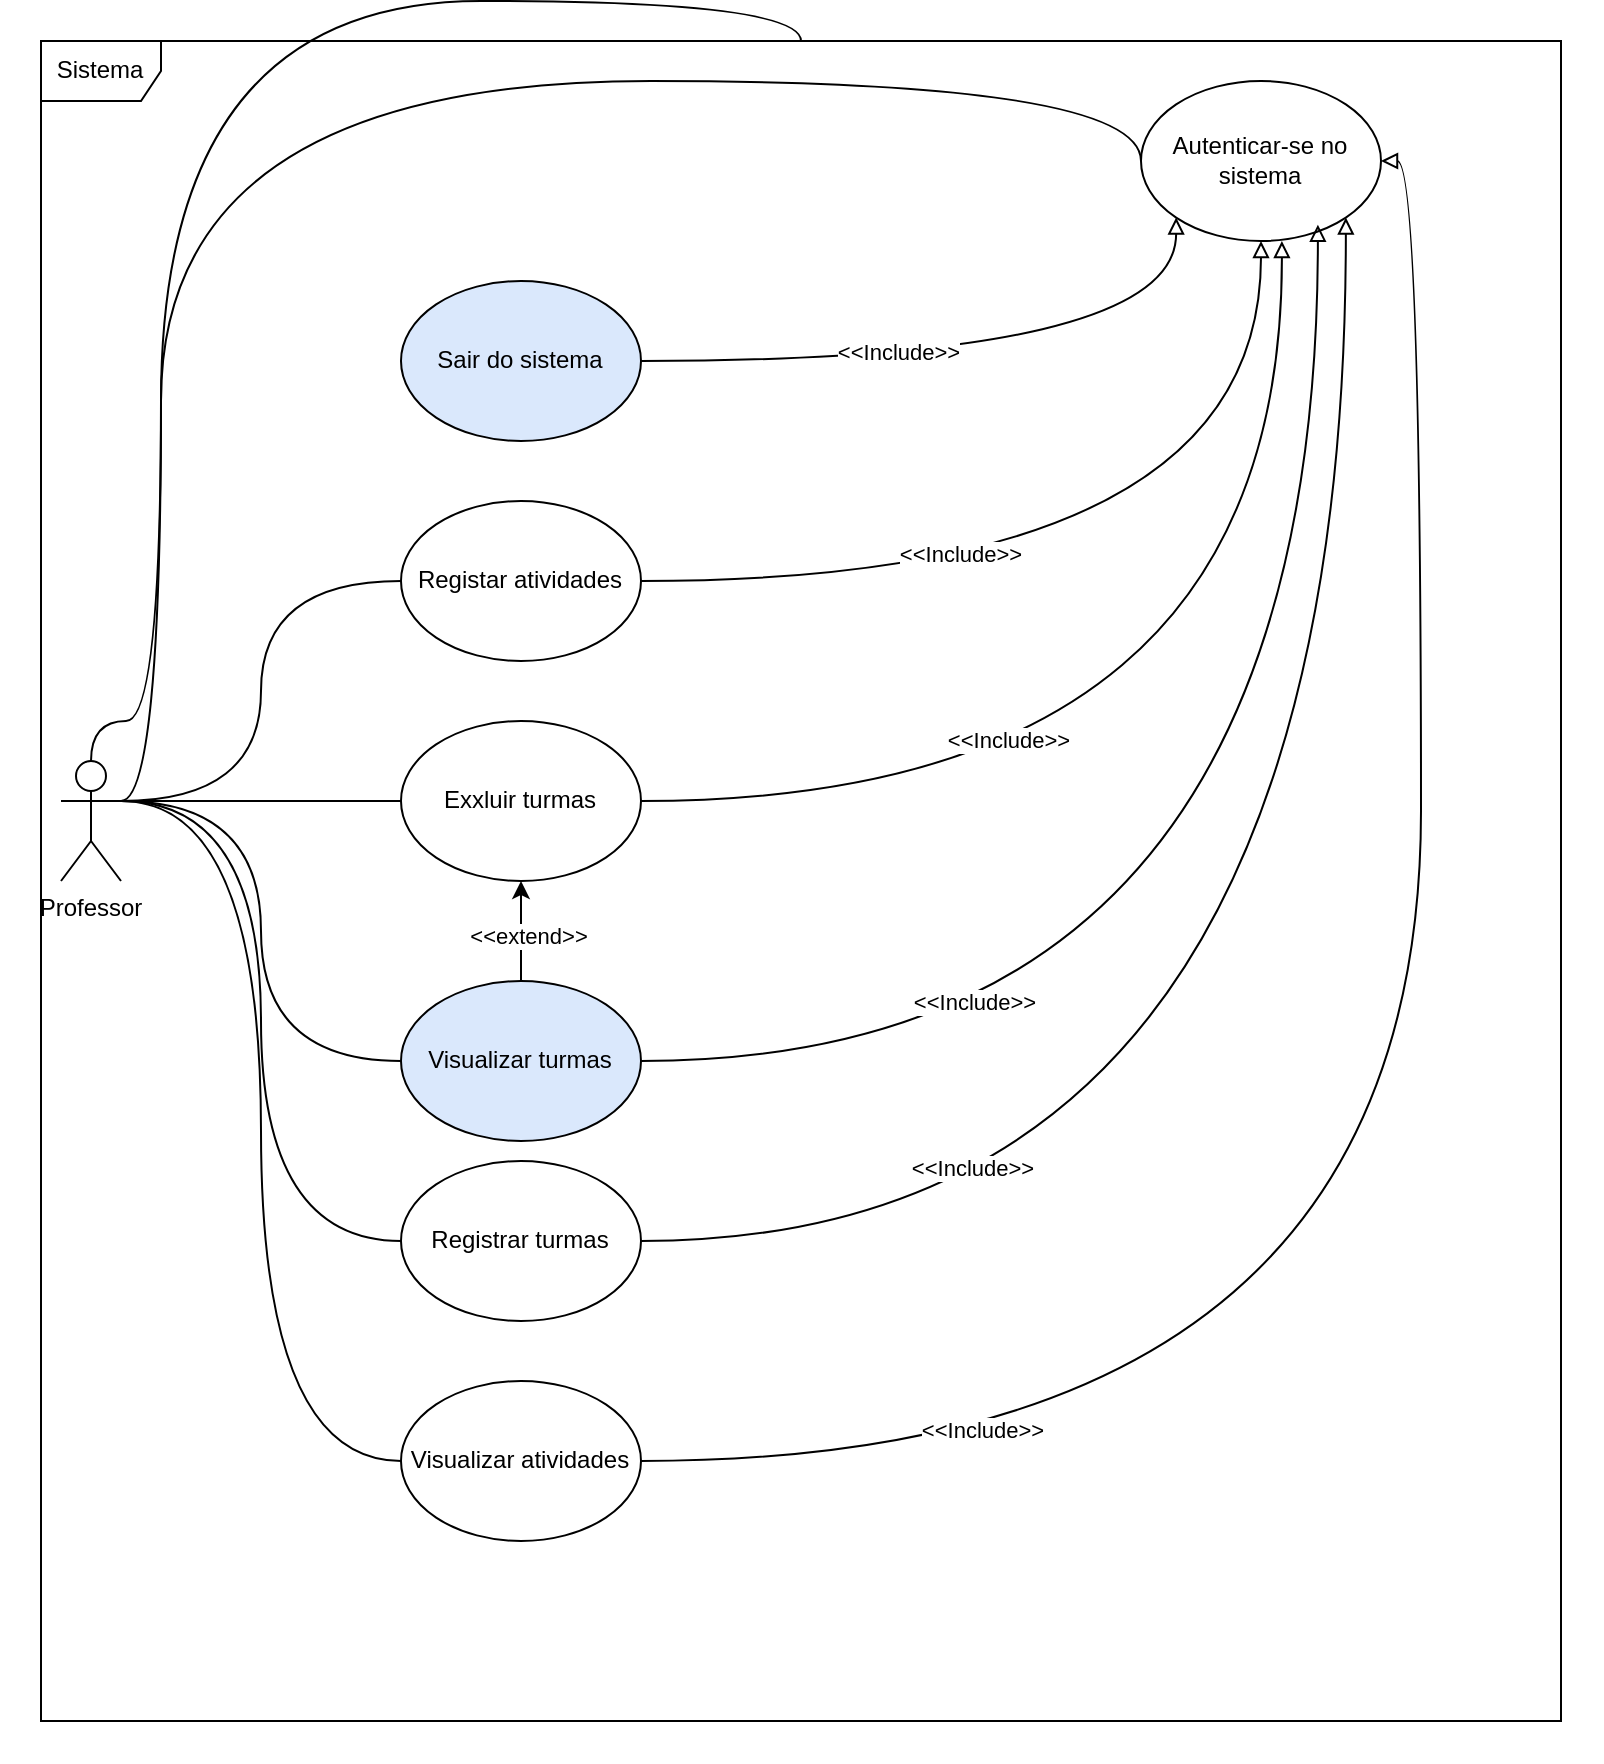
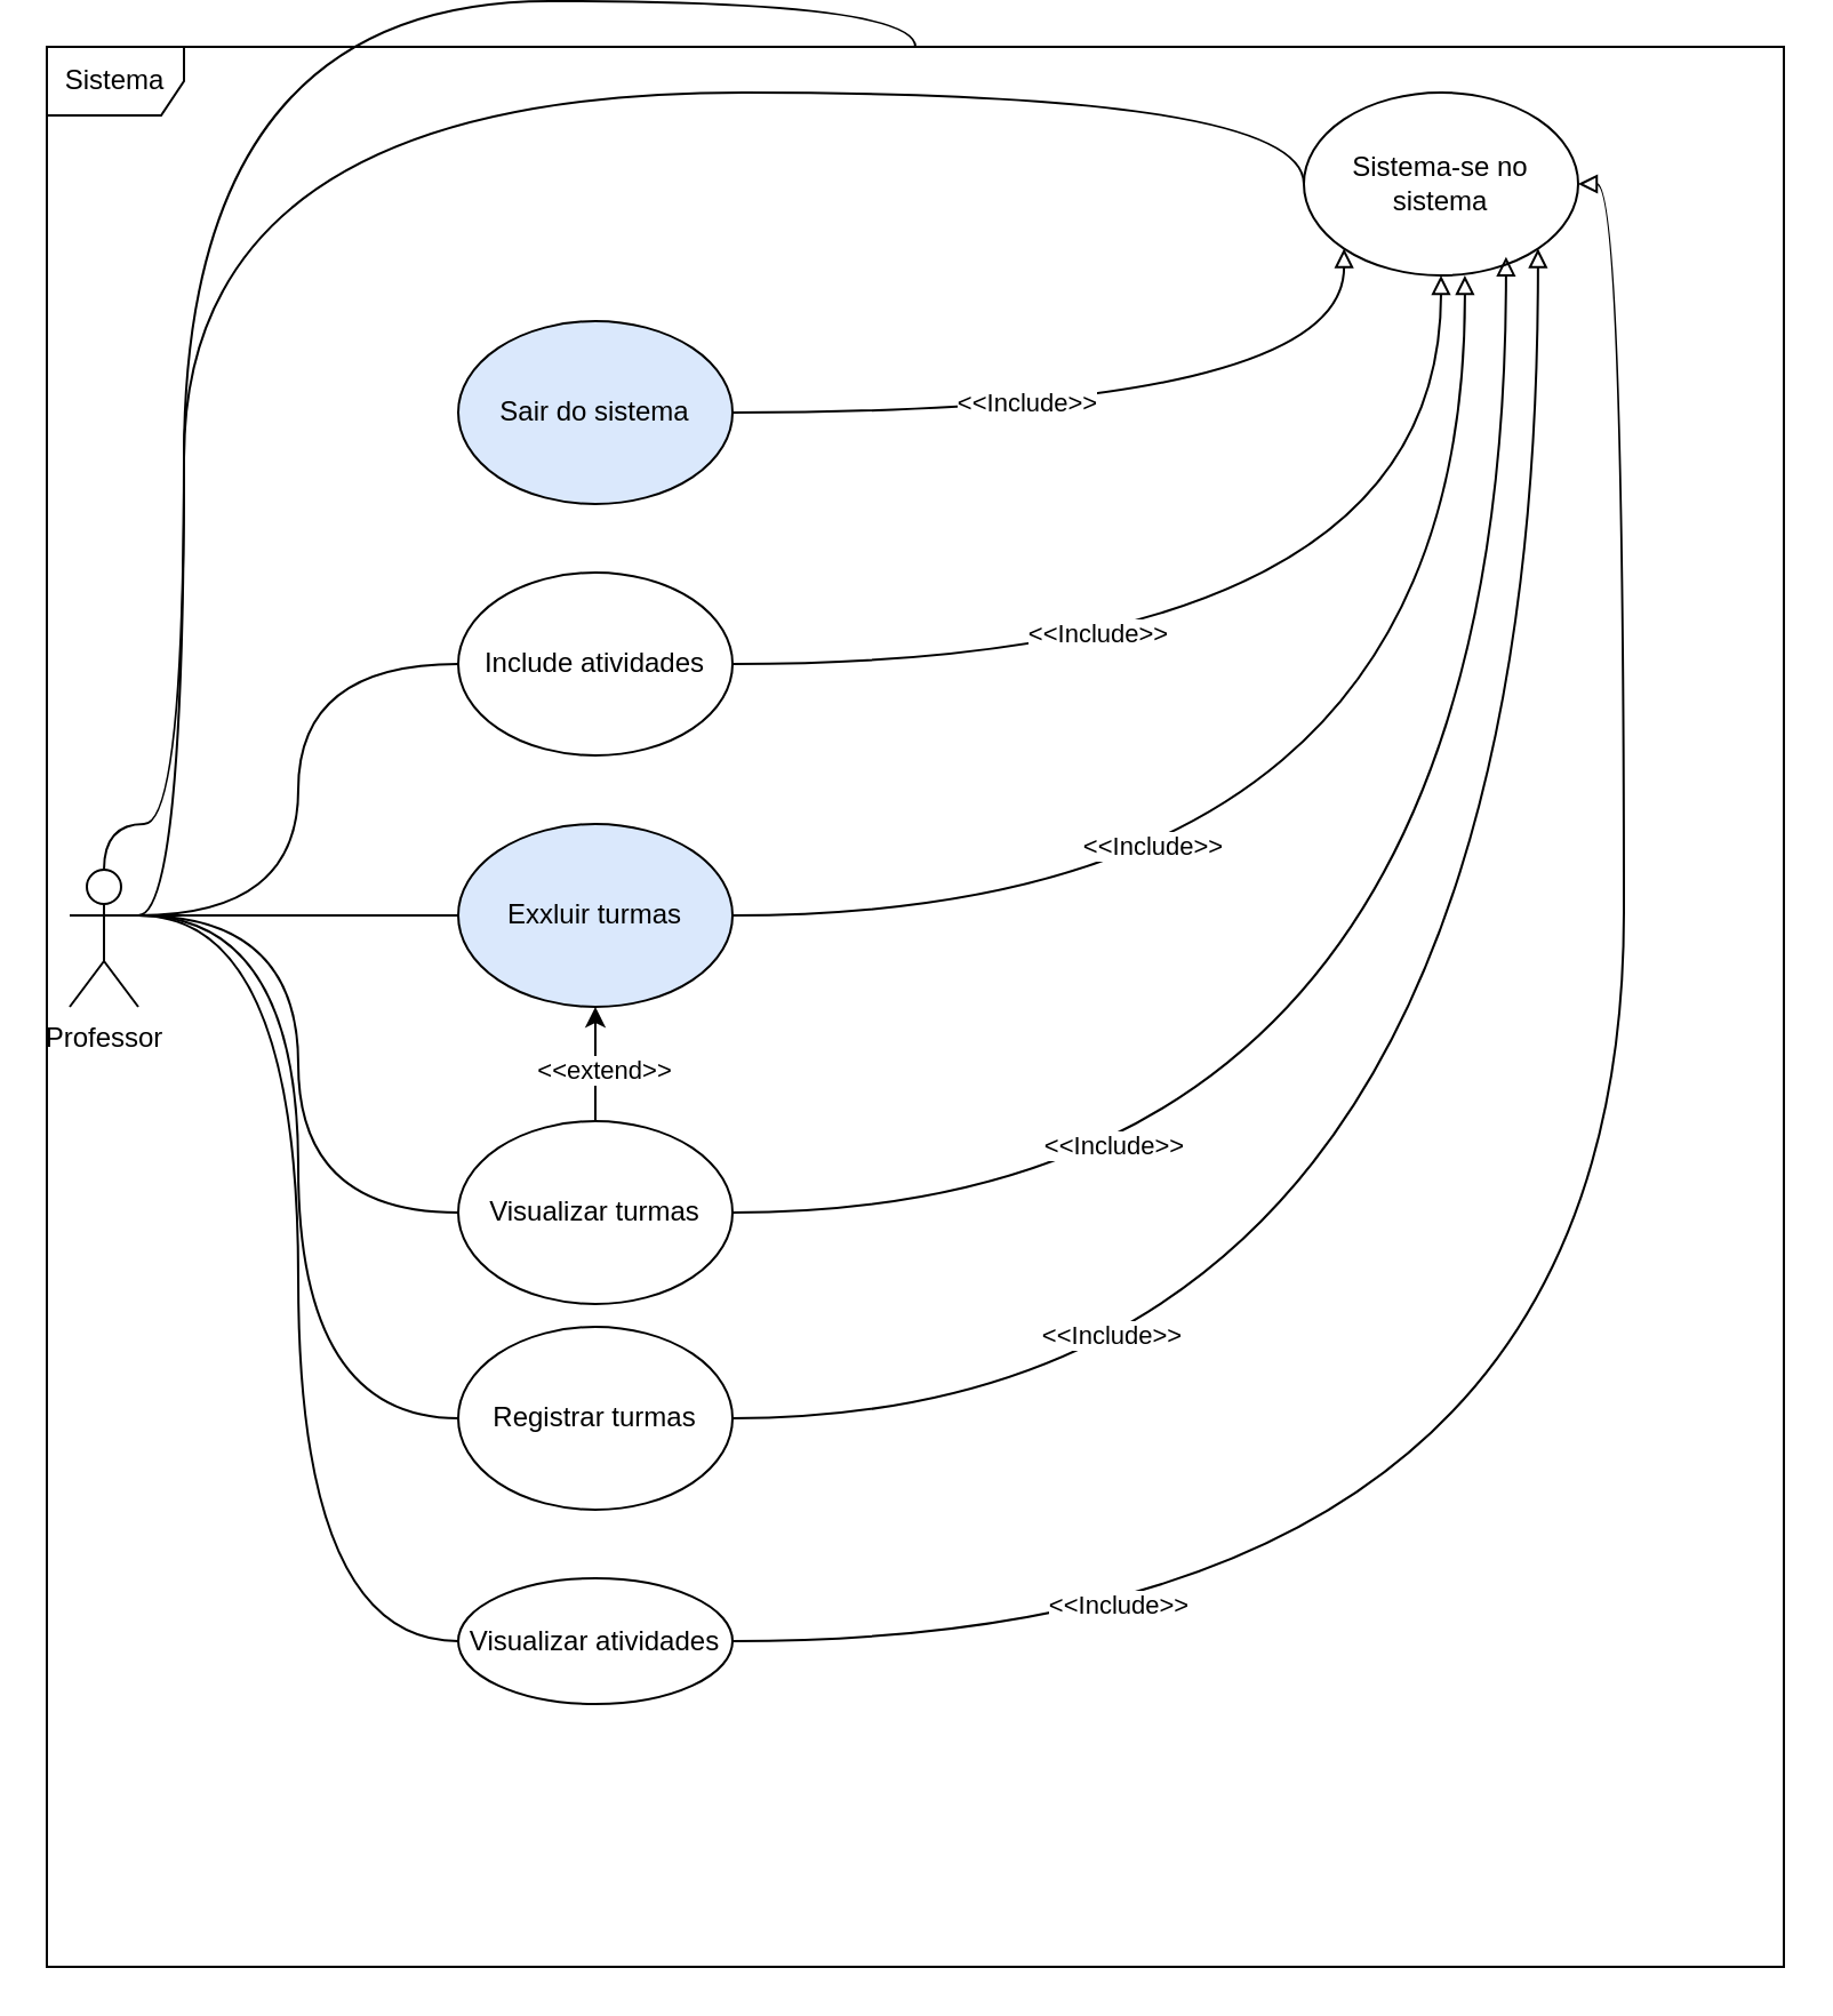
  <mxCell id="0" />
  <mxCell id="1" parent="0" />
  <mxCell id="2" value="Sistema" style="shape=umlFrame;whiteSpace=wrap;html=1;pointerEvents=0;" vertex="1" parent="1"><mxGeometry x="20" y="20" width="760" height="840" as="geometry" /></mxCell>
  <mxCell id="3" style="rounded=0;orthogonalLoop=1;jettySize=auto;html=1;exitX=0.5;exitY=0;exitDx=0;exitDy=0;exitPerimeter=0;entryX=0;entryY=0.5;entryDx=0;entryDy=0;endArrow=none;endFill=0;edgeStyle=orthogonalEdgeStyle;curved=1;" edge="1" parent="1" source="10" target="11"><mxGeometry relative="1" as="geometry"><mxPoint x="50" y="360" as="sourcePoint" /><mxPoint x="560" y="40" as="targetPoint" /><Array as="points"><mxPoint x="45" y="360" /><mxPoint x="80" y="360" /><mxPoint x="80" y="40" /><mxPoint x="570" y="40" /></Array></mxGeometry></mxCell>
  <mxCell id="4" style="edgeStyle=orthogonalEdgeStyle;rounded=0;orthogonalLoop=1;jettySize=auto;html=1;exitX=1;exitY=0.333;exitDx=0;exitDy=0;exitPerimeter=0;endArrow=none;endFill=0;curved=1;" edge="1" parent="1" source="10" target="2"><mxGeometry relative="1" as="geometry" /></mxCell>
  <mxCell id="5" style="edgeStyle=orthogonalEdgeStyle;rounded=0;orthogonalLoop=1;jettySize=auto;html=1;exitX=1;exitY=0.333;exitDx=0;exitDy=0;exitPerimeter=0;entryX=0;entryY=0.5;entryDx=0;entryDy=0;endArrow=none;endFill=0;curved=1;" edge="1" parent="1" source="10" target="15"><mxGeometry relative="1" as="geometry" /></mxCell>
  <mxCell id="6" style="edgeStyle=orthogonalEdgeStyle;rounded=0;orthogonalLoop=1;jettySize=auto;html=1;exitX=1;exitY=0.333;exitDx=0;exitDy=0;exitPerimeter=0;entryX=0;entryY=0.5;entryDx=0;entryDy=0;endArrow=none;endFill=0;curved=1;" edge="1" parent="1" source="10" target="16"><mxGeometry relative="1" as="geometry" /></mxCell>
  <mxCell id="7" style="edgeStyle=orthogonalEdgeStyle;rounded=0;orthogonalLoop=1;jettySize=auto;html=1;exitX=1;exitY=0.333;exitDx=0;exitDy=0;exitPerimeter=0;entryX=0;entryY=0.5;entryDx=0;entryDy=0;endArrow=none;endFill=0;curved=1;" edge="1" parent="1" source="10" target="19"><mxGeometry relative="1" as="geometry" /></mxCell>
  <mxCell id="8" style="edgeStyle=orthogonalEdgeStyle;rounded=0;orthogonalLoop=1;jettySize=auto;html=1;exitX=1;exitY=0.333;exitDx=0;exitDy=0;exitPerimeter=0;entryX=0;entryY=0.5;entryDx=0;entryDy=0;endArrow=none;endFill=0;curved=1;" edge="1" parent="1" source="10" target="20"><mxGeometry relative="1" as="geometry" /></mxCell>
  <mxCell id="9" style="edgeStyle=orthogonalEdgeStyle;rounded=0;orthogonalLoop=1;jettySize=auto;html=1;exitX=1;exitY=0.333;exitDx=0;exitDy=0;exitPerimeter=0;entryX=0;entryY=0.5;entryDx=0;entryDy=0;endArrow=none;endFill=0;curved=1;" edge="1" parent="1" source="10" target="21"><mxGeometry relative="1" as="geometry" /></mxCell>
  <mxCell id="10" value="Professor" style="shape=umlActor;verticalLabelPosition=bottom;verticalAlign=top;html=1;outlineConnect=0;" vertex="1" parent="1"><mxGeometry x="30" y="380" width="30" height="60" as="geometry" /></mxCell>
- <mxCell id="11" value="Autenticar-se no sistema" style="ellipse;whiteSpace=wrap;html=1;" vertex="1" parent="1"><mxGeometry x="570" y="40" width="120" height="80" as="geometry" /></mxCell>
+ <mxCell id="11" value="Sistema-se no sistema" style="ellipse;whiteSpace=wrap;html=1;" vertex="1" parent="1"><mxGeometry x="570" y="40" width="120" height="80" as="geometry" /></mxCell>
  <mxCell id="12" style="edgeStyle=orthogonalEdgeStyle;rounded=0;orthogonalLoop=1;jettySize=auto;html=1;exitX=1;exitY=0.5;exitDx=0;exitDy=0;entryX=0;entryY=1;entryDx=0;entryDy=0;endArrow=block;endFill=0;curved=1;" edge="1" parent="1" source="14" target="11"><mxGeometry relative="1" as="geometry" /></mxCell>
  <mxCell id="13" value="&amp;lt;&amp;lt;Include&amp;gt;&amp;gt;" style="edgeLabel;html=1;align=center;verticalAlign=middle;resizable=0;points=[];" connectable="0" vertex="1" parent="12"><mxGeometry x="-0.246" y="5" relative="1" as="geometry"><mxPoint as="offset" /></mxGeometry></mxCell>
  <mxCell id="14" value="Sair do sistema" style="ellipse;whiteSpace=wrap;html=1;fillColor=#dae8fc;" vertex="1" parent="1"><mxGeometry x="200" y="140" width="120" height="80" as="geometry" /></mxCell>
- <mxCell id="15" value="Registar atividades" style="ellipse;whiteSpace=wrap;html=1;" vertex="1" parent="1"><mxGeometry x="200" y="250" width="120" height="80" as="geometry" /></mxCell>
- <mxCell id="16" value="Exxluir turmas" style="ellipse;whiteSpace=wrap;html=1;" vertex="1" parent="1"><mxGeometry x="200" y="360" width="120" height="80" as="geometry" /></mxCell>
+ <mxCell id="15" value="Include atividades" style="ellipse;whiteSpace=wrap;html=1;" vertex="1" parent="1"><mxGeometry x="200" y="250" width="120" height="80" as="geometry" /></mxCell>
+ <mxCell id="16" value="Exxluir turmas" style="ellipse;whiteSpace=wrap;html=1;fillColor=#dae8fc;" vertex="1" parent="1"><mxGeometry x="200" y="360" width="120" height="80" as="geometry" /></mxCell>
  <mxCell id="17" style="edgeStyle=orthogonalEdgeStyle;rounded=0;orthogonalLoop=1;jettySize=auto;html=1;exitX=0.5;exitY=0;exitDx=0;exitDy=0;entryX=0.5;entryY=1;entryDx=0;entryDy=0;curved=1;" edge="1" parent="1" source="19" target="16"><mxGeometry relative="1" as="geometry" /></mxCell>
  <mxCell id="18" value="&amp;lt;&amp;lt;extend&amp;gt;&amp;gt;" style="edgeLabel;html=1;align=center;verticalAlign=middle;resizable=0;points=[];" connectable="0" vertex="1" parent="17"><mxGeometry x="-0.083" y="-3" relative="1" as="geometry"><mxPoint as="offset" /></mxGeometry></mxCell>
- <mxCell id="19" value="Visualizar turmas" style="ellipse;whiteSpace=wrap;html=1;fillColor=#dae8fc;" vertex="1" parent="1"><mxGeometry x="200" y="490" width="120" height="80" as="geometry" /></mxCell>
+ <mxCell id="19" value="Visualizar turmas" style="ellipse;whiteSpace=wrap;html=1;" vertex="1" parent="1"><mxGeometry x="200" y="490" width="120" height="80" as="geometry" /></mxCell>
  <mxCell id="20" value="Registrar turmas" style="ellipse;whiteSpace=wrap;html=1;" vertex="1" parent="1"><mxGeometry x="200" y="580" width="120" height="80" as="geometry" /></mxCell>
- <mxCell id="21" value="Visualizar atividades" style="ellipse;whiteSpace=wrap;html=1;" vertex="1" parent="1"><mxGeometry x="200" y="690" width="120" height="80" as="geometry" /></mxCell>
+ <mxCell id="21" value="Visualizar atividades" style="ellipse;whiteSpace=wrap;html=1;" vertex="1" parent="1"><mxGeometry x="200" y="690" width="120" height="55" as="geometry" /></mxCell>
  <mxCell id="22" style="edgeStyle=orthogonalEdgeStyle;rounded=0;orthogonalLoop=1;jettySize=auto;html=1;exitX=1;exitY=0.5;exitDx=0;exitDy=0;entryX=0.5;entryY=1;entryDx=0;entryDy=0;endArrow=block;endFill=0;curved=1;" edge="1" parent="1" source="15" target="11"><mxGeometry relative="1" as="geometry"><mxPoint x="330" y="292" as="sourcePoint" /><mxPoint x="598" y="220" as="targetPoint" /></mxGeometry></mxCell>
  <mxCell id="23" value="&amp;lt;&amp;lt;Include&amp;gt;&amp;gt;" style="edgeLabel;html=1;align=center;verticalAlign=middle;resizable=0;points=[];" connectable="0" vertex="1" parent="22"><mxGeometry x="-0.337" y="14" relative="1" as="geometry"><mxPoint as="offset" /></mxGeometry></mxCell>
  <mxCell id="24" style="edgeStyle=orthogonalEdgeStyle;rounded=0;orthogonalLoop=1;jettySize=auto;html=1;exitX=1;exitY=0.5;exitDx=0;exitDy=0;entryX=0.337;entryY=0.988;entryDx=0;entryDy=0;endArrow=block;endFill=0;entryPerimeter=0;curved=1;" edge="1" parent="1" source="16"><mxGeometry relative="1" as="geometry"><mxPoint x="350" y="400.96" as="sourcePoint" /><mxPoint x="640.44" y="120" as="targetPoint" /></mxGeometry></mxCell>
  <mxCell id="25" value="&amp;lt;&amp;lt;Include&amp;gt;&amp;gt;" style="edgeLabel;html=1;align=center;verticalAlign=middle;resizable=0;points=[];" connectable="0" vertex="1" parent="24"><mxGeometry x="-0.392" y="31" relative="1" as="geometry"><mxPoint as="offset" /></mxGeometry></mxCell>
  <mxCell id="26" style="edgeStyle=orthogonalEdgeStyle;rounded=0;orthogonalLoop=1;jettySize=auto;html=1;exitX=1;exitY=0.5;exitDx=0;exitDy=0;entryX=0.737;entryY=0.898;entryDx=0;entryDy=0;endArrow=block;endFill=0;entryPerimeter=0;curved=1;" edge="1" parent="1" source="19" target="11"><mxGeometry relative="1" as="geometry"><mxPoint x="350" y="522" as="sourcePoint" /><mxPoint x="702" y="230" as="targetPoint" /></mxGeometry></mxCell>
  <mxCell id="27" value="&amp;lt;&amp;lt;Include&amp;gt;&amp;gt;" style="edgeLabel;html=1;align=center;verticalAlign=middle;resizable=0;points=[];" connectable="0" vertex="1" parent="26"><mxGeometry x="-0.56" y="30" relative="1" as="geometry"><mxPoint as="offset" /></mxGeometry></mxCell>
  <mxCell id="28" style="edgeStyle=orthogonalEdgeStyle;rounded=0;orthogonalLoop=1;jettySize=auto;html=1;exitX=1;exitY=0.5;exitDx=0;exitDy=0;entryX=1;entryY=1;entryDx=0;entryDy=0;endArrow=block;endFill=0;curved=1;" edge="1" parent="1" source="20" target="11"><mxGeometry relative="1" as="geometry"><mxPoint x="440" y="659.5" as="sourcePoint" /><mxPoint x="777" y="270.5" as="targetPoint" /></mxGeometry></mxCell>
  <mxCell id="29" value="&amp;lt;&amp;lt;Include&amp;gt;&amp;gt;" style="edgeLabel;html=1;align=center;verticalAlign=middle;resizable=0;points=[];" connectable="0" vertex="1" parent="28"><mxGeometry x="-0.617" y="37" relative="1" as="geometry"><mxPoint as="offset" /></mxGeometry></mxCell>
  <mxCell id="30" style="edgeStyle=orthogonalEdgeStyle;rounded=0;orthogonalLoop=1;jettySize=auto;html=1;exitX=1;exitY=0.5;exitDx=0;exitDy=0;entryX=1;entryY=0.5;entryDx=0;entryDy=0;endArrow=block;endFill=0;curved=1;" edge="1" parent="1" source="21" target="11"><mxGeometry relative="1" as="geometry"><mxPoint x="360" y="756.68" as="sourcePoint" /><mxPoint x="724.84" y="123.32" as="targetPoint" /></mxGeometry></mxCell>
  <mxCell id="31" value="&amp;lt;&amp;lt;Include&amp;gt;&amp;gt;" style="edgeLabel;html=1;align=center;verticalAlign=middle;resizable=0;points=[];" connectable="0" vertex="1" parent="30"><mxGeometry x="-0.68" y="16" relative="1" as="geometry"><mxPoint as="offset" /></mxGeometry></mxCell>
